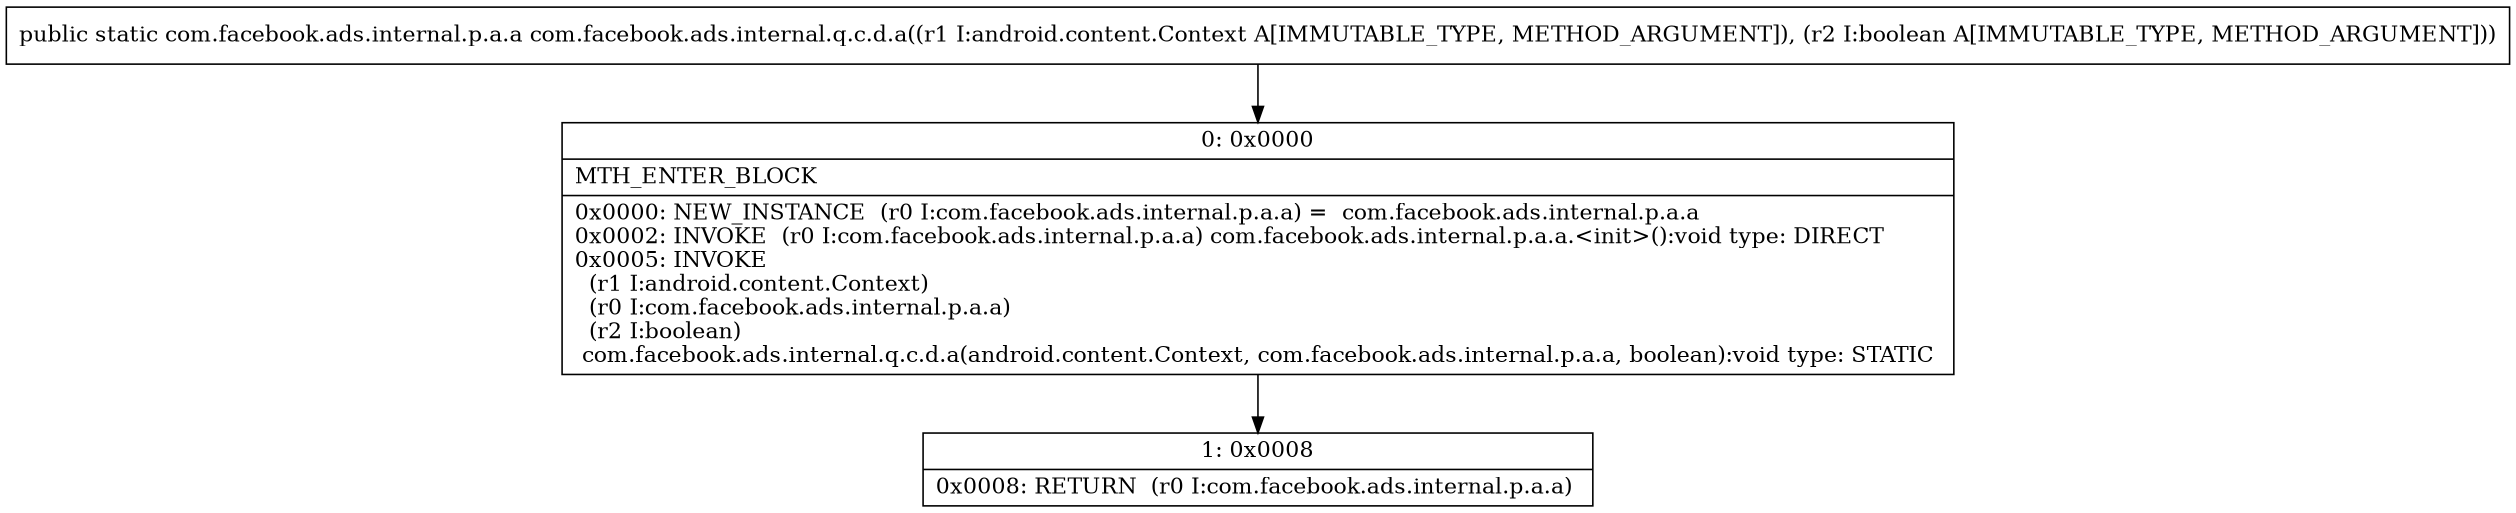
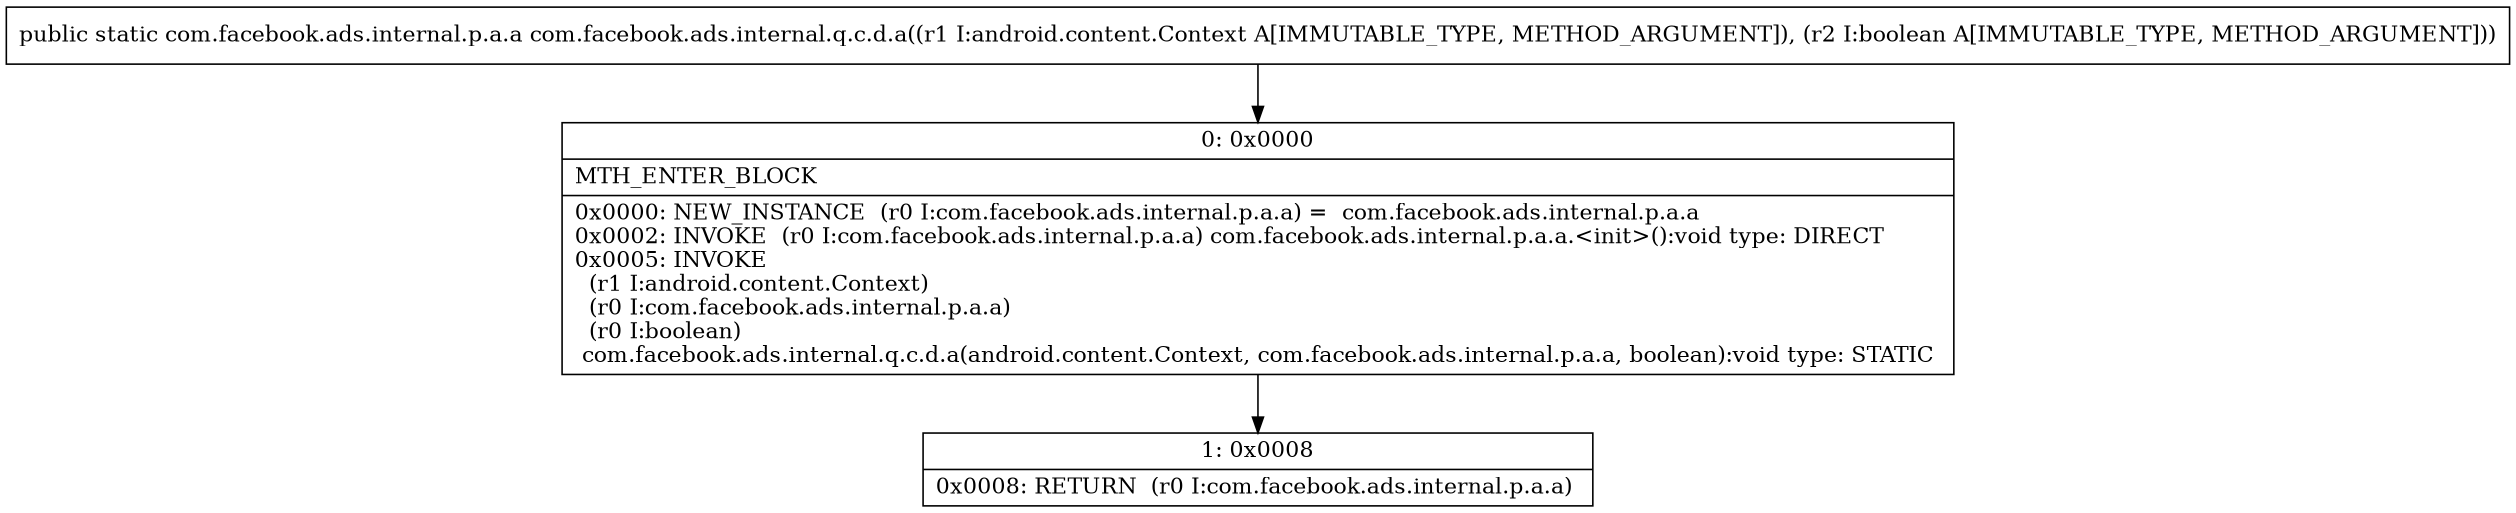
  digraph {
    node [shape=record]
-   n1 [label="{0\:\ 0x0000|MTH_ENTER_BLOCK\l|0x0000: NEW_INSTANCE  (r0 I:com.facebook.ads.internal.p.a.a) =  com.facebook.ads.internal.p.a.a \l0x0002: INVOKE  (r0 I:com.facebook.ads.internal.p.a.a) com.facebook.ads.internal.p.a.a.\<init\>():void type: DIRECT \l0x0005: INVOKE  \l  (r1 I:android.content.Context)\l  (r0 I:com.facebook.ads.internal.p.a.a)\l  (r2 I:boolean)\l com.facebook.ads.internal.q.c.d.a(android.content.Context, com.facebook.ads.internal.p.a.a, boolean):void type: STATIC \l}"]
+   n1 [label="{0\:\ 0x0000|MTH_ENTER_BLOCK\l|0x0000: NEW_INSTANCE  (r0 I:com.facebook.ads.internal.p.a.a) =  com.facebook.ads.internal.p.a.a \l0x0002: INVOKE  (r0 I:com.facebook.ads.internal.p.a.a) com.facebook.ads.internal.p.a.a.\<init\>():void type: DIRECT \l0x0005: INVOKE  \l  (r1 I:android.content.Context)\l  (r0 I:com.facebook.ads.internal.p.a.a)\l  (r0 I:boolean)\l com.facebook.ads.internal.q.c.d.a(android.content.Context, com.facebook.ads.internal.p.a.a, boolean):void type: STATIC \l}"]
    n2 [label="{1\:\ 0x0008|0x0008: RETURN  (r0 I:com.facebook.ads.internal.p.a.a) \l}"]
    n3 [label="{public static com.facebook.ads.internal.p.a.a com.facebook.ads.internal.q.c.d.a((r1 I:android.content.Context A[IMMUTABLE_TYPE, METHOD_ARGUMENT]), (r2 I:boolean A[IMMUTABLE_TYPE, METHOD_ARGUMENT])) }"]
    n1 -> n2
    n3 -> n1
  }
